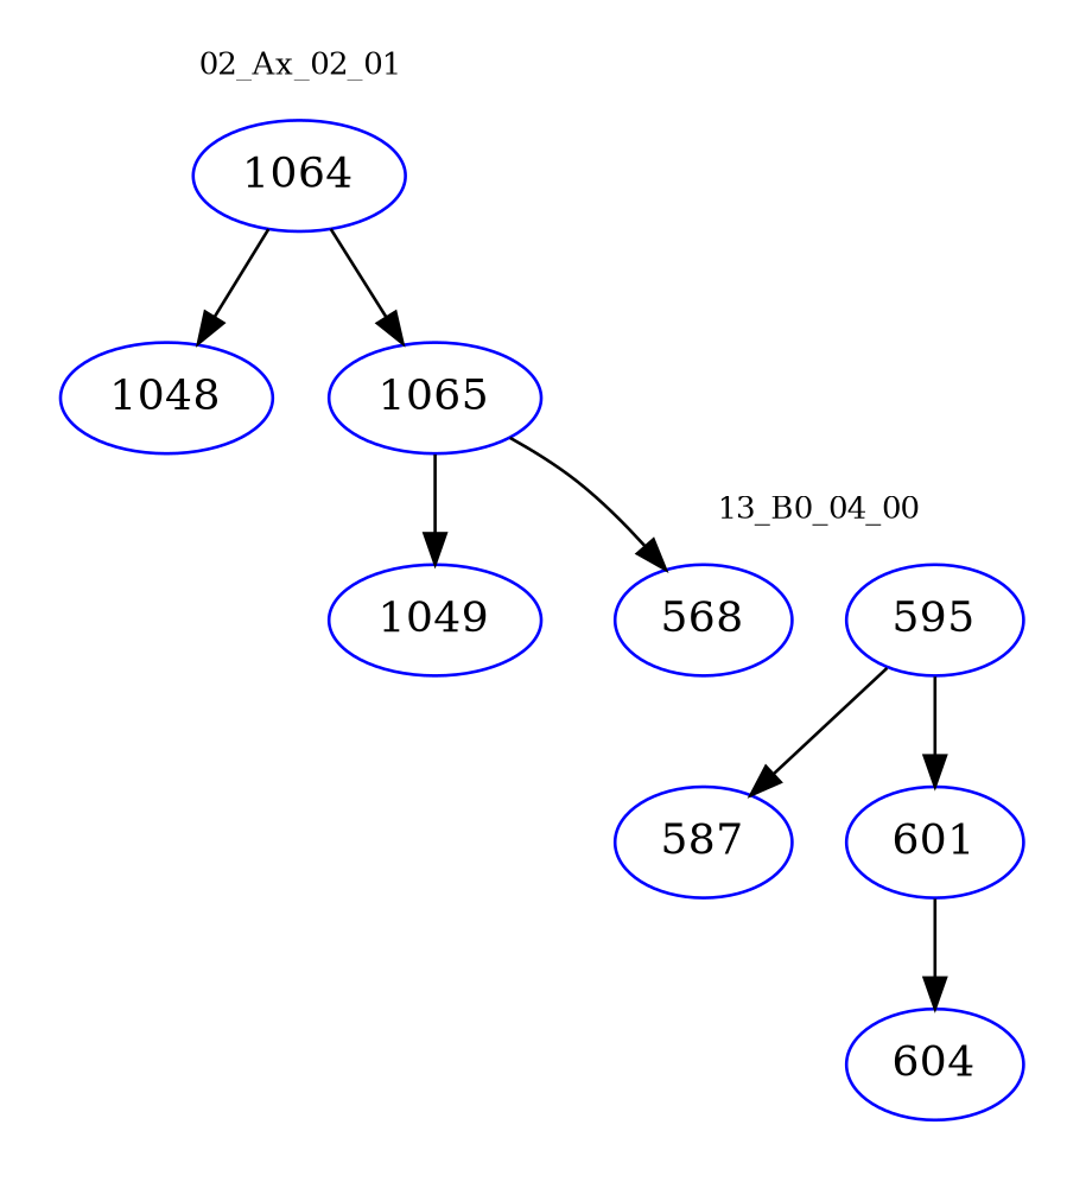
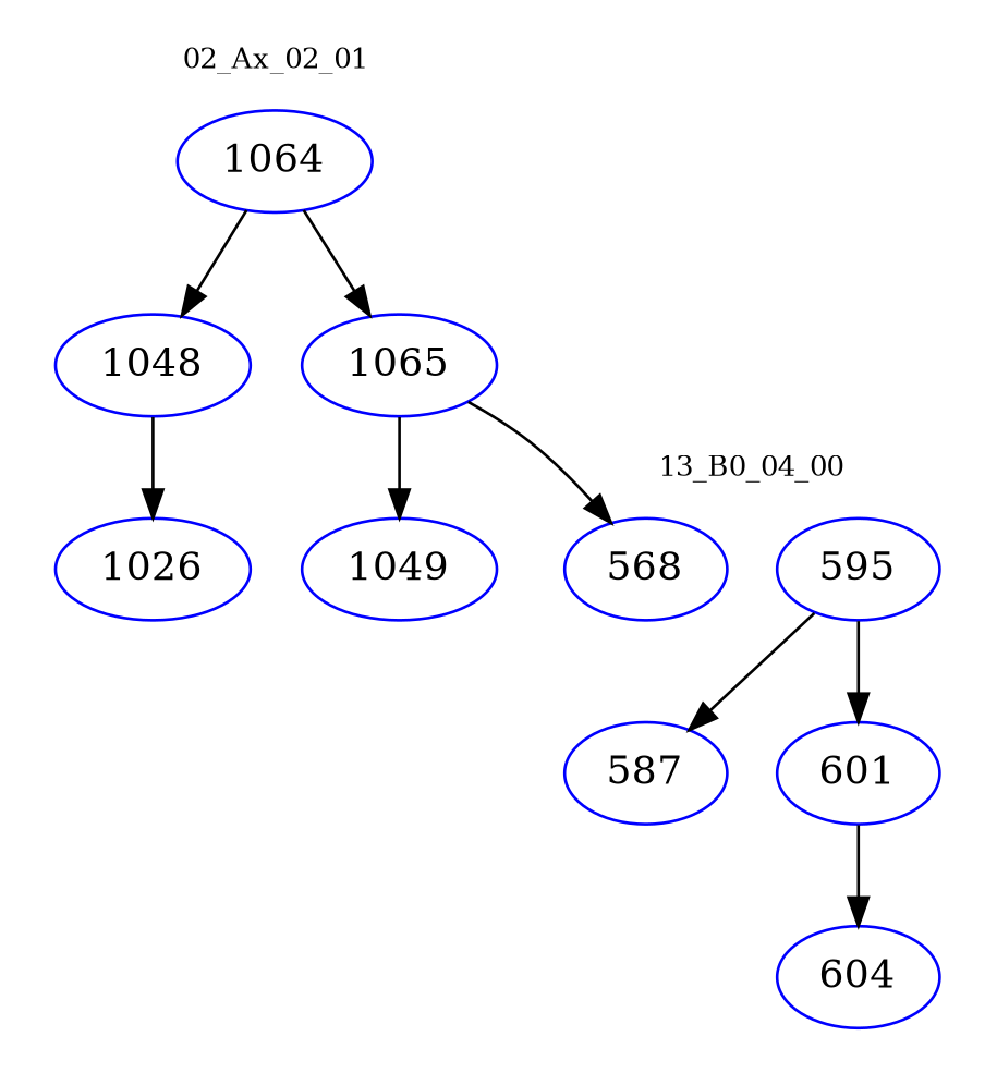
  digraph {
    node [color=blue]
    edge [color=black]
    n1 [label=1064]
    n2 [label=1048]
    n3 [label=1065]
+   n4 [label=1026]
    n5 [label=1049]
    n6 [label=595]
    n7 [label=587]
    n8 [label=601]
    n9 [label=568]
    n10 [label=604]
    subgraph cluster_1 {
      color=white
      fontsize=10
      label="02_Ax_02_01"
      n1
      n2
      n3
+     n4
      n5
    }
    subgraph cluster_2 {
      color=white
      fontsize=10
      label="13_B0_04_00"
      n6
      n7
      n8
      n9
      n10
    }
    n1 -> n2
    n1 -> n3
+   n2 -> n4
    n3 -> n5
    n3 -> n9
    n6 -> n7
    n6 -> n8
    n8 -> n10
  }
